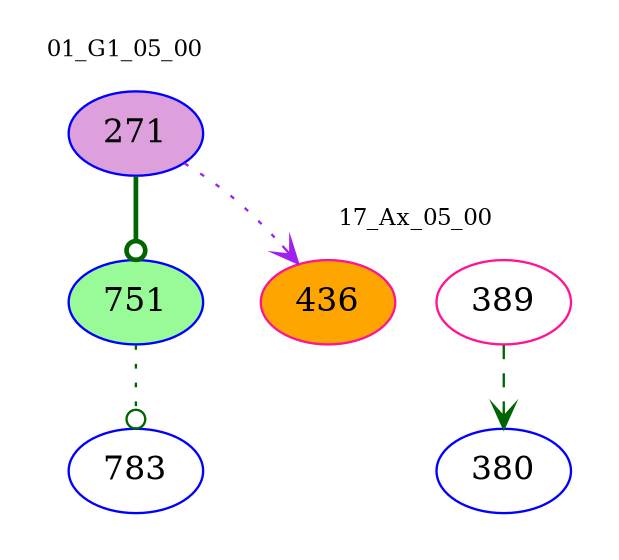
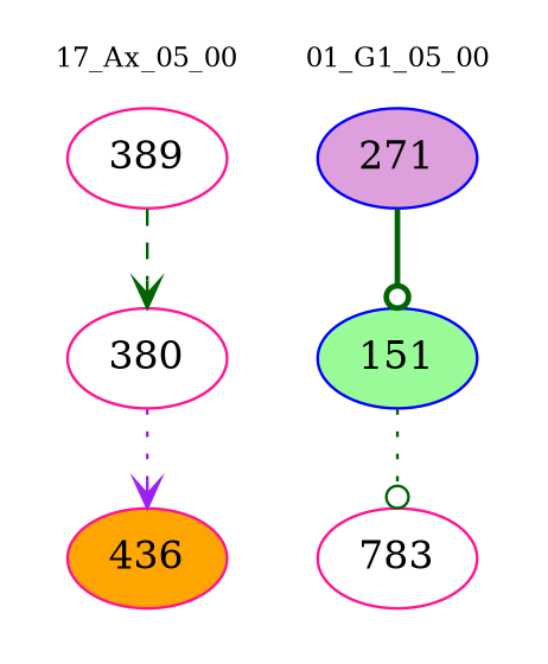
  digraph {
    node [color=blue fillcolor=white style=filled]
    edge [arrowhead=vee color=darkgreen style=dotted]
    n1 [color=deeppink label=389]
-   n2 [label=380]
+   n2 [color=deeppink label=380]
    n3 [color=deeppink fillcolor=orange label=436]
    n4 [fillcolor=plum label=271]
-   n5 [fillcolor=palegreen label=751]
-   n6 [label=783]
+   n5 [fillcolor=palegreen label=151]
+   n6 [color=deeppink label=783]
    subgraph cluster_1 {
      color=white
      fontsize=10
      label="17_Ax_05_00"
      n1
      n2
      n3
    }
    subgraph cluster_2 {
      color=white
      fontsize=10
      label="01_G1_05_00"
      n4
      n5
      n6
    }
    n1 -> n2 [style=dashed]
-   n4 -> n3 [color=purple]
+   n2 -> n3 [color=purple]
    n4 -> n5 [arrowhead=odot style=bold]
    n5 -> n6 [arrowhead=odot]
  }
